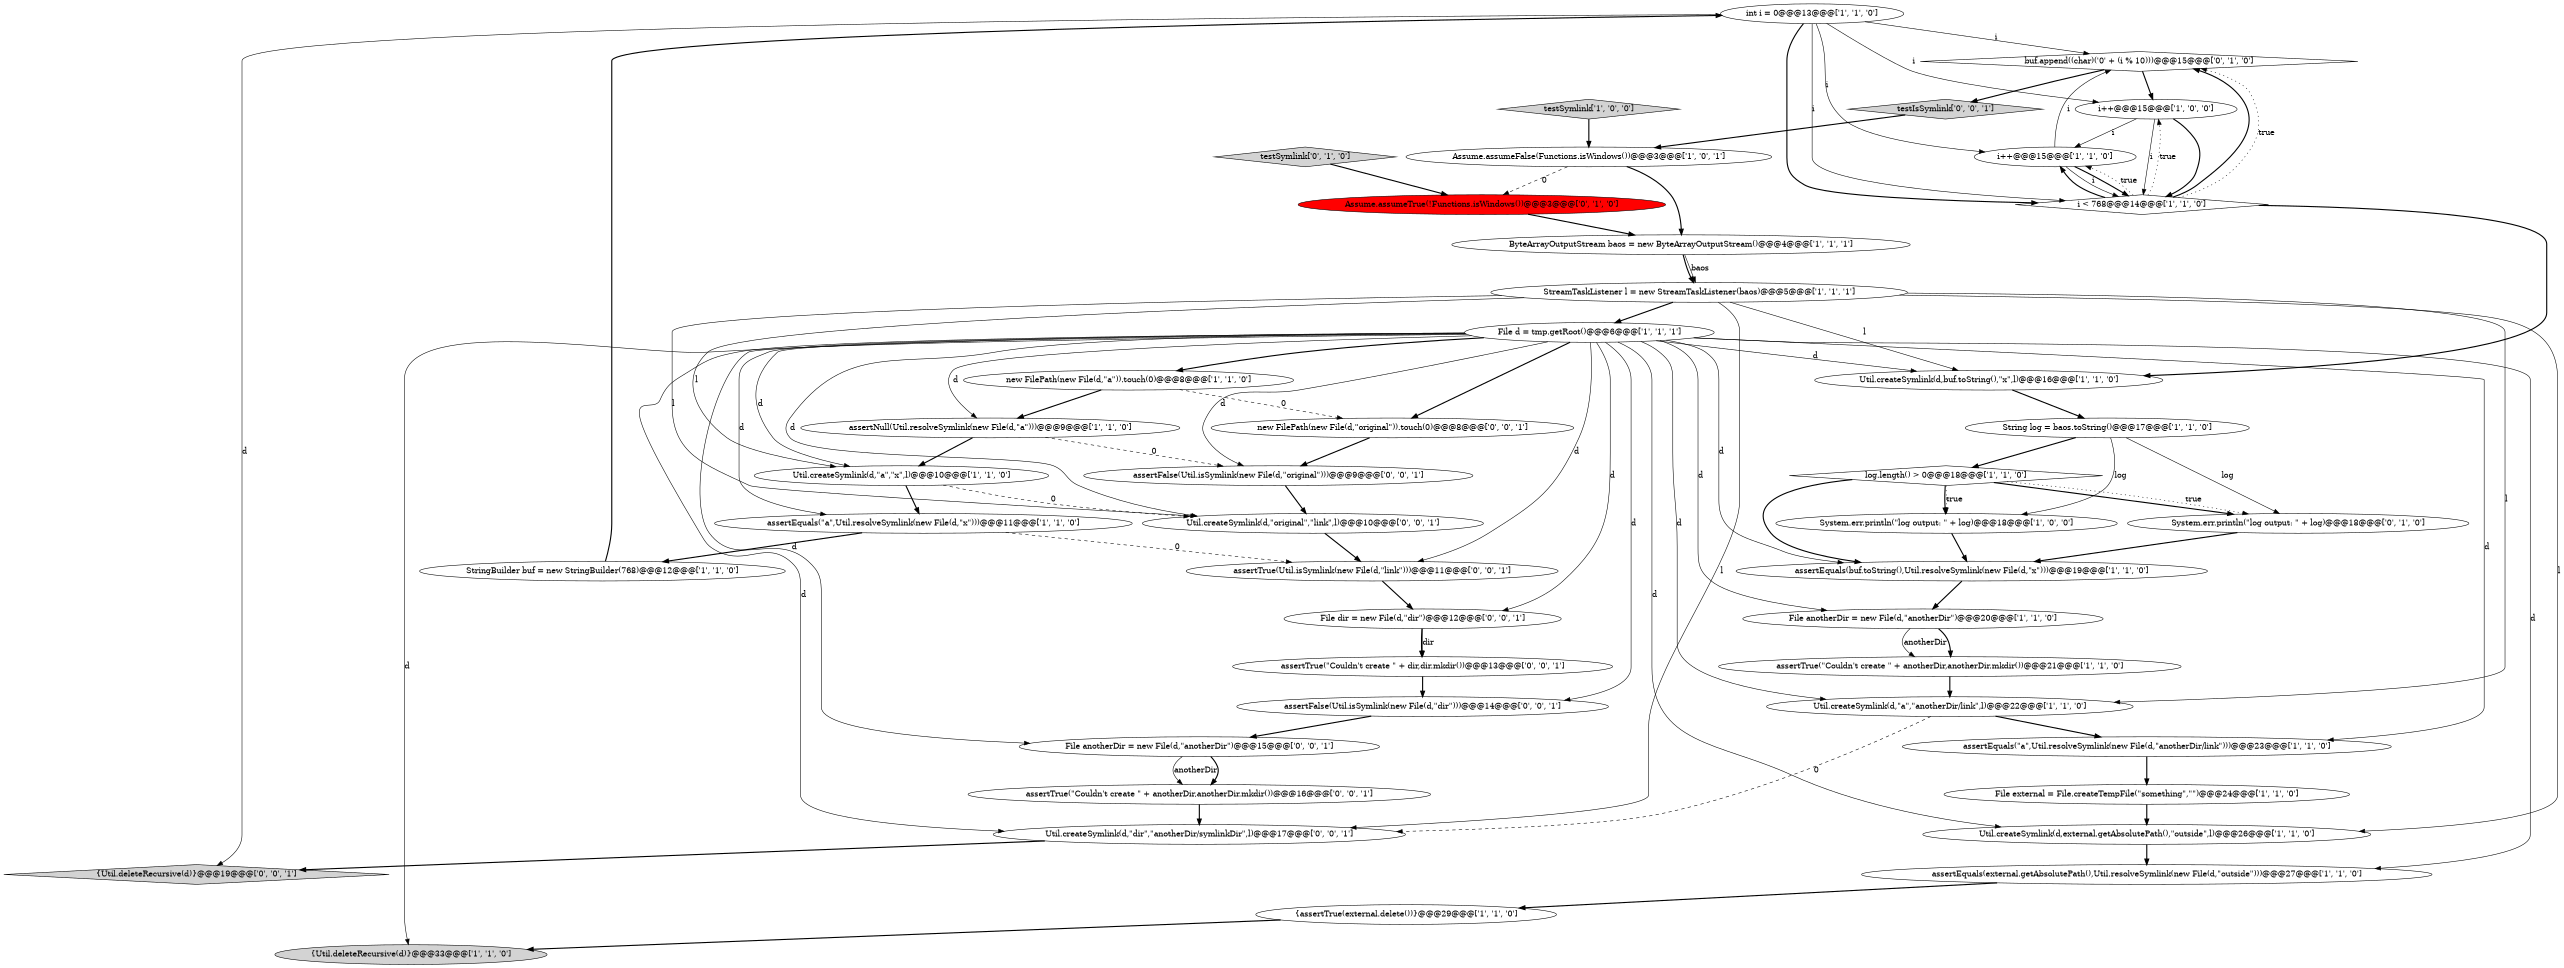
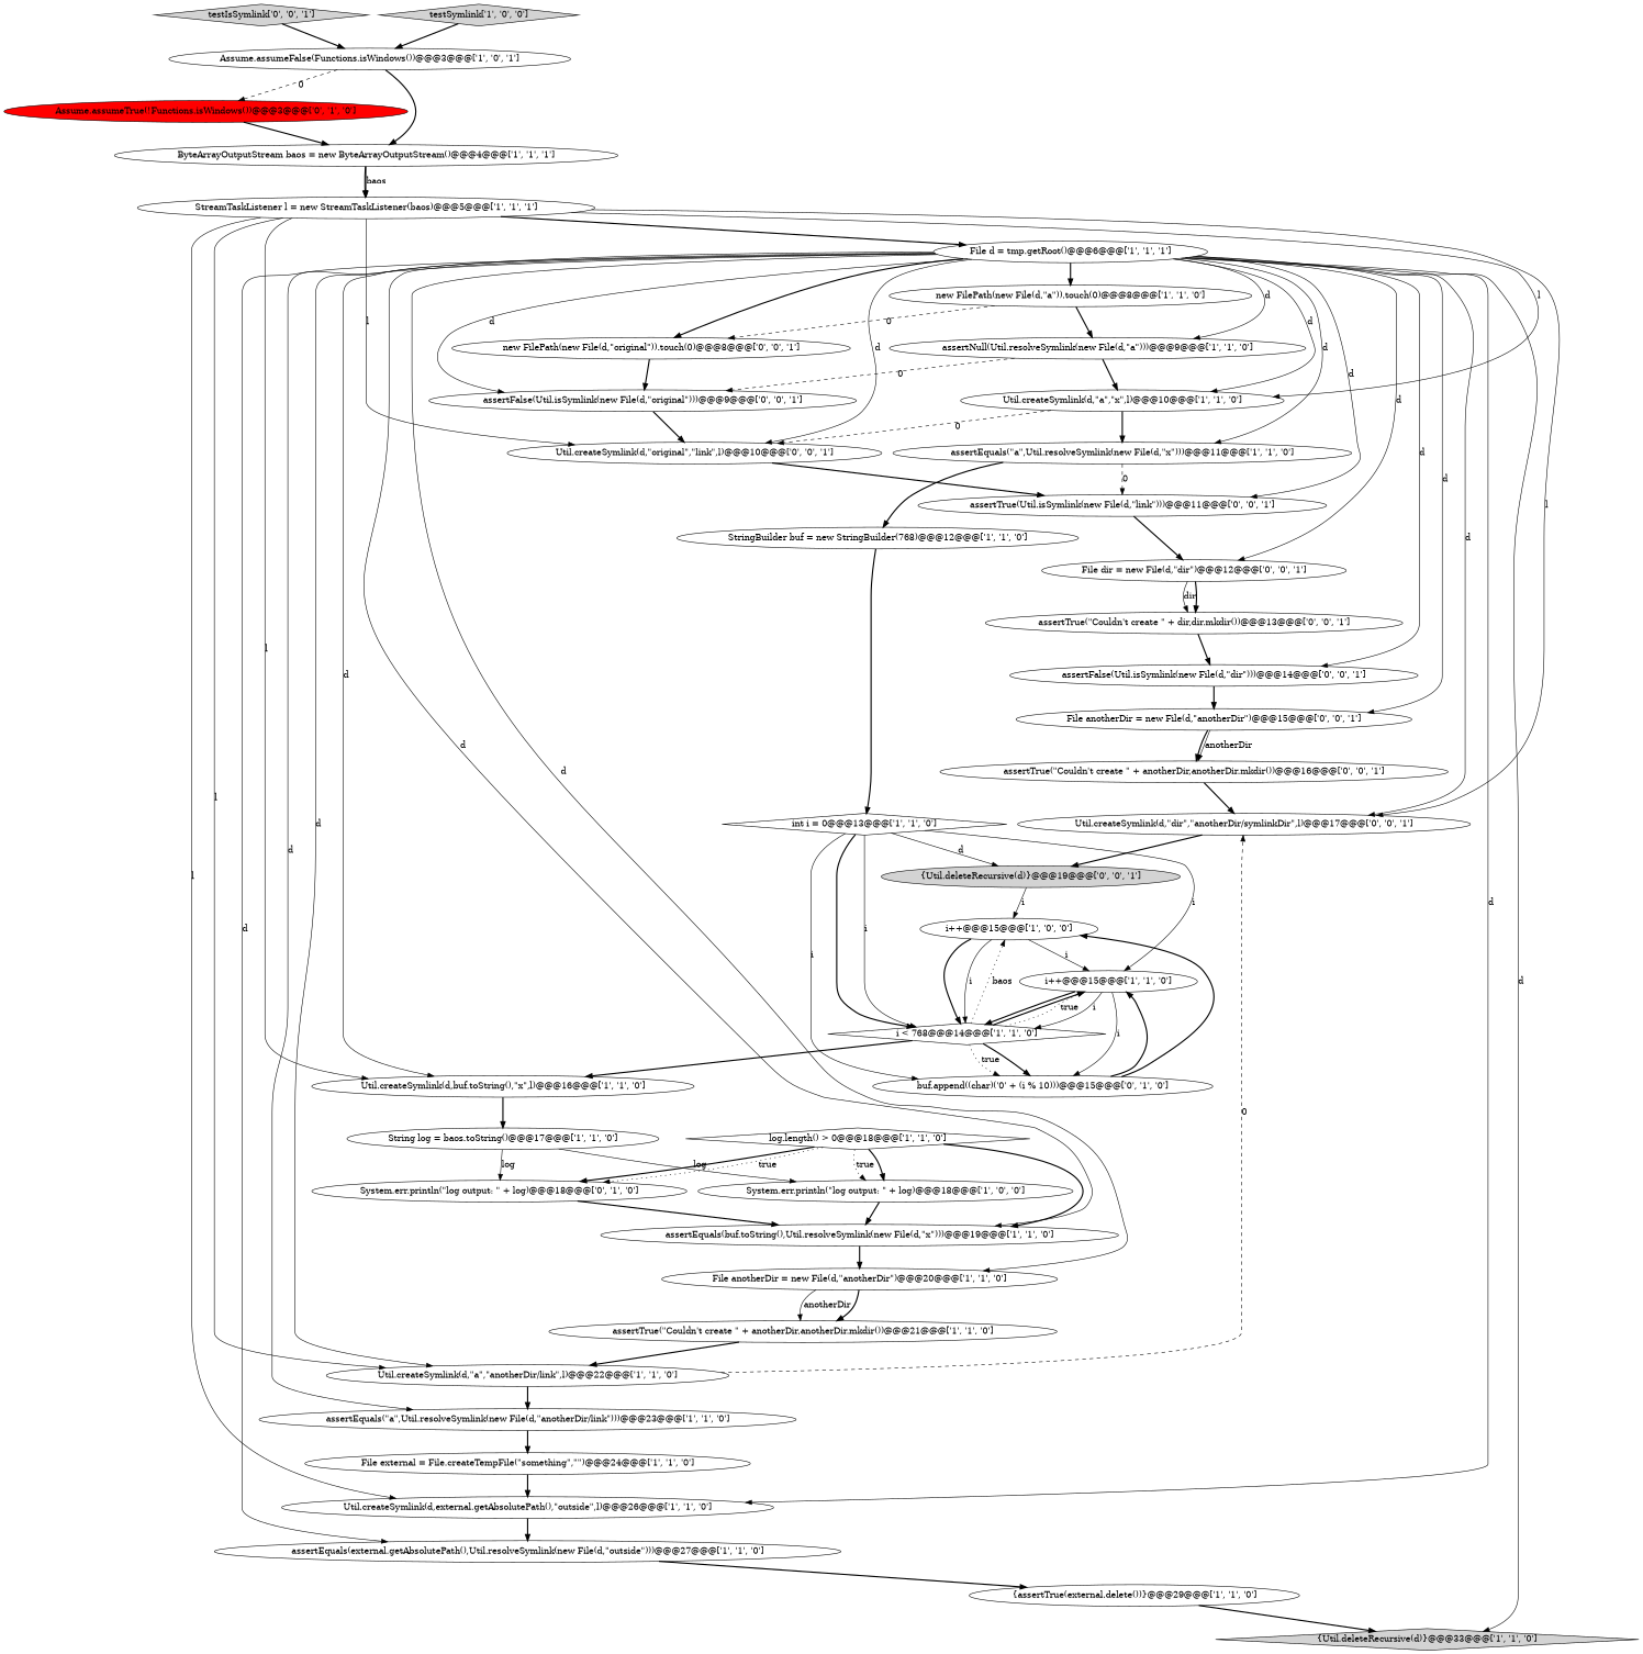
  digraph {
    node [fillcolor=white shape=ellipse style=filled]
    edge [style=bold]
    n1 [label="new FilePath(new File(d,\"original\")).touch(0)@@@8@@@['0', '0', '1']"]
    n2 [label="assertFalse(Util.isSymlink(new File(d,\"original\")))@@@9@@@['0', '0', '1']"]
    n3 [label="Util.createSymlink(d,\"original\",\"link\",l)@@@10@@@['0', '0', '1']"]
    n4 [fillcolor=lightgray label="testIsSymlink['0', '0', '1']" shape=diamond]
    n5 [label="Assume.assumeFalse(Functions.isWindows())@@@3@@@['1', '0', '1']"]
    n6 [fillcolor=red label="Assume.assumeTrue(!Functions.isWindows())@@@3@@@['0', '1', '0']"]
    n7 [label="ByteArrayOutputStream baos = new ByteArrayOutputStream()@@@4@@@['1', '1', '1']"]
    n8 [label="StringBuilder buf = new StringBuilder(768)@@@12@@@['1', '1', '0']"]
-   n9 [label="int i = 0@@@13@@@['1', '1', '0']"]
-   n10 [label="buf.append((char)('0' + (i % 10)))@@@15@@@['0', '1', '0']" shape=diamond]
+   n9 [label="int i = 0@@@13@@@['1', '1', '0']" shape=diamond]
+   n10 [label="buf.append((char)('0' + (i % 10)))@@@15@@@['0', '1', '0']"]
    n11 [label="i++@@@15@@@['1', '1', '0']"]
-   n12 [fillcolor=lightgray label="{Util.deleteRecursive(d)}@@@19@@@['0', '0', '1']" shape=diamond]
+   n12 [fillcolor=lightgray label="{Util.deleteRecursive(d)}@@@19@@@['0', '0', '1']"]
    n13 [label="i++@@@15@@@['1', '0', '0']"]
    n14 [label="i < 768@@@14@@@['1', '1', '0']" shape=diamond]
    n15 [label="Util.createSymlink(d,buf.toString(),\"x\",l)@@@16@@@['1', '1', '0']"]
    n16 [label="String log = baos.toString()@@@17@@@['1', '1', '0']"]
    n17 [label="System.err.println(\"log output: \" + log)@@@18@@@['0', '1', '0']"]
    n18 [label="log.length() > 0@@@18@@@['1', '1', '0']" shape=diamond]
    n19 [label="System.err.println(\"log output: \" + log)@@@18@@@['1', '0', '0']"]
    n20 [label="File anotherDir = new File(d,\"anotherDir\")@@@20@@@['1', '1', '0']"]
    n21 [label="assertTrue(\"Couldn't create \" + anotherDir,anotherDir.mkdir())@@@21@@@['1', '1', '0']"]
    n22 [label="Util.createSymlink(d,\"a\",\"anotherDir/link\",l)@@@22@@@['1', '1', '0']"]
    n23 [label="File external = File.createTempFile(\"something\",\"\")@@@24@@@['1', '1', '0']"]
    n24 [label="Util.createSymlink(d,external.getAbsolutePath(),\"outside\",l)@@@26@@@['1', '1', '0']"]
    n25 [label="assertEquals(external.getAbsolutePath(),Util.resolveSymlink(new File(d,\"outside\")))@@@27@@@['1', '1', '0']"]
    n26 [label="assertTrue(Util.isSymlink(new File(d,\"link\")))@@@11@@@['0', '0', '1']"]
    n27 [label="File dir = new File(d,\"dir\")@@@12@@@['0', '0', '1']"]
    n28 [label="StreamTaskListener l = new StreamTaskListener(baos)@@@5@@@['1', '1', '1']"]
    n29 [label="File d = tmp.getRoot()@@@6@@@['1', '1', '1']"]
    n30 [label="Util.createSymlink(d,\"a\",\"x\",l)@@@10@@@['1', '1', '0']"]
    n31 [label="Util.createSymlink(d,\"dir\",\"anotherDir/symlinkDir\",l)@@@17@@@['0', '0', '1']"]
    n32 [label="assertEquals(\"a\",Util.resolveSymlink(new File(d,\"anotherDir/link\")))@@@23@@@['1', '1', '0']"]
    n33 [label="new FilePath(new File(d,\"a\")).touch(0)@@@8@@@['1', '1', '0']"]
    n34 [label="assertNull(Util.resolveSymlink(new File(d,\"a\")))@@@9@@@['1', '1', '0']"]
-   n35 [fillcolor=lightgray label="{Util.deleteRecursive(d)}@@@33@@@['1', '1', '0']"]
+   n35 [fillcolor=lightgray label="{Util.deleteRecursive(d)}@@@33@@@['1', '1', '0']" shape=diamond]
    n36 [label="assertEquals(buf.toString(),Util.resolveSymlink(new File(d,\"x\")))@@@19@@@['1', '1', '0']"]
    n37 [label="File anotherDir = new File(d,\"anotherDir\")@@@15@@@['0', '0', '1']"]
    n38 [label="assertFalse(Util.isSymlink(new File(d,\"dir\")))@@@14@@@['0', '0', '1']"]
    n39 [label="assertEquals(\"a\",Util.resolveSymlink(new File(d,\"x\")))@@@11@@@['1', '1', '0']"]
    n40 [label="{assertTrue(external.delete())}@@@29@@@['1', '1', '0']"]
    n41 [label="assertTrue(\"Couldn't create \" + dir,dir.mkdir())@@@13@@@['0', '0', '1']"]
    n42 [label="assertTrue(\"Couldn't create \" + anotherDir,anotherDir.mkdir())@@@16@@@['0', '0', '1']"]
-   n43 [fillcolor=lightgray label="testSymlink['0', '1', '0']" shape=diamond]
    n44 [fillcolor=lightgray label="testSymlink['1', '0', '0']" shape=diamond]
    n1 -> n2
    n2 -> n3
    n3 -> n26
    n4 -> n5
    n5 -> n6 [label=0 style=dashed]
    n5 -> n7
    n6 -> n7
    n7 -> n28
    n7 -> n28 [label=baos style=solid]
    n8 -> n9
    n9 -> n10 [label=i style=solid]
    n9 -> n11 [label=i style=solid]
    n9 -> n12 [label=d style=solid]
-   n9 -> n13 [label=i style=solid]
+   n12 -> n13 [label=i style=solid]
    n9 -> n14
    n9 -> n14 [label=i style=solid]
-   n10 -> n4
+   n10 -> n11
    n10 -> n13
    n11 -> n10 [label=i style=solid]
    n11 -> n14 [label=i style=solid]
    n11 -> n14
    n13 -> n11 [label=i style=solid]
    n13 -> n14
    n13 -> n14 [label=i style=solid]
    n14 -> n10
    n14 -> n10 [label=true style=dotted]
    n14 -> n11 [label=true style=dotted]
    n14 -> n11
-   n14 -> n13 [label=true style=dotted]
+   n14 -> n13 [label=baos style=dotted]
    n14 -> n15
    n15 -> n16
    n16 -> n17 [label=log style=solid]
-   n16 -> n18
    n16 -> n19 [label=log style=solid]
    n17 -> n36
    n18 -> n17
    n18 -> n17 [label=true style=dotted]
    n18 -> n19
    n18 -> n19 [label=true style=dotted]
    n18 -> n36
    n19 -> n36
    n20 -> n21 [label=anotherDir style=solid]
    n20 -> n21
    n21 -> n22
    n22 -> n31 [label=0 style=dashed]
    n22 -> n32
    n23 -> n24
    n24 -> n25
    n25 -> n40
    n26 -> n27
    n27 -> n41 [label=dir style=solid]
    n27 -> n41
    n28 -> n3 [label=l style=solid]
    n28 -> n15 [label=l style=solid]
    n28 -> n22 [label=l style=solid]
    n28 -> n24 [label=l style=solid]
    n28 -> n29
    n28 -> n30 [label=l style=solid]
    n28 -> n31 [label=l style=solid]
    n29 -> n1
    n29 -> n2 [label=d style=solid]
    n29 -> n3 [label=d style=solid]
    n29 -> n15 [label=d style=solid]
    n29 -> n20 [label=d style=solid]
    n29 -> n22 [label=d style=solid]
    n29 -> n24 [label=d style=solid]
    n29 -> n25 [label=d style=solid]
    n29 -> n26 [label=d style=solid]
    n29 -> n27 [label=d style=solid]
    n29 -> n30 [label=d style=solid]
    n29 -> n31 [label=d style=solid]
    n29 -> n32 [label=d style=solid]
    n29 -> n33
    n29 -> n34 [label=d style=solid]
    n29 -> n35 [label=d style=solid]
    n29 -> n36 [label=d style=solid]
    n29 -> n37 [label=d style=solid]
    n29 -> n38 [label=d style=solid]
    n29 -> n39 [label=d style=solid]
    n30 -> n3 [label=0 style=dashed]
    n30 -> n39
    n31 -> n12
    n32 -> n23
    n33 -> n1 [label=0 style=dashed]
    n33 -> n34
    n34 -> n2 [label=0 style=dashed]
    n34 -> n30
    n36 -> n20
    n37 -> n42 [label=anotherDir style=solid]
    n37 -> n42
    n38 -> n37
    n39 -> n8
    n39 -> n26 [label=0 style=dashed]
    n40 -> n35
    n41 -> n38
    n42 -> n31
-   n43 -> n6
    n44 -> n5
  }
